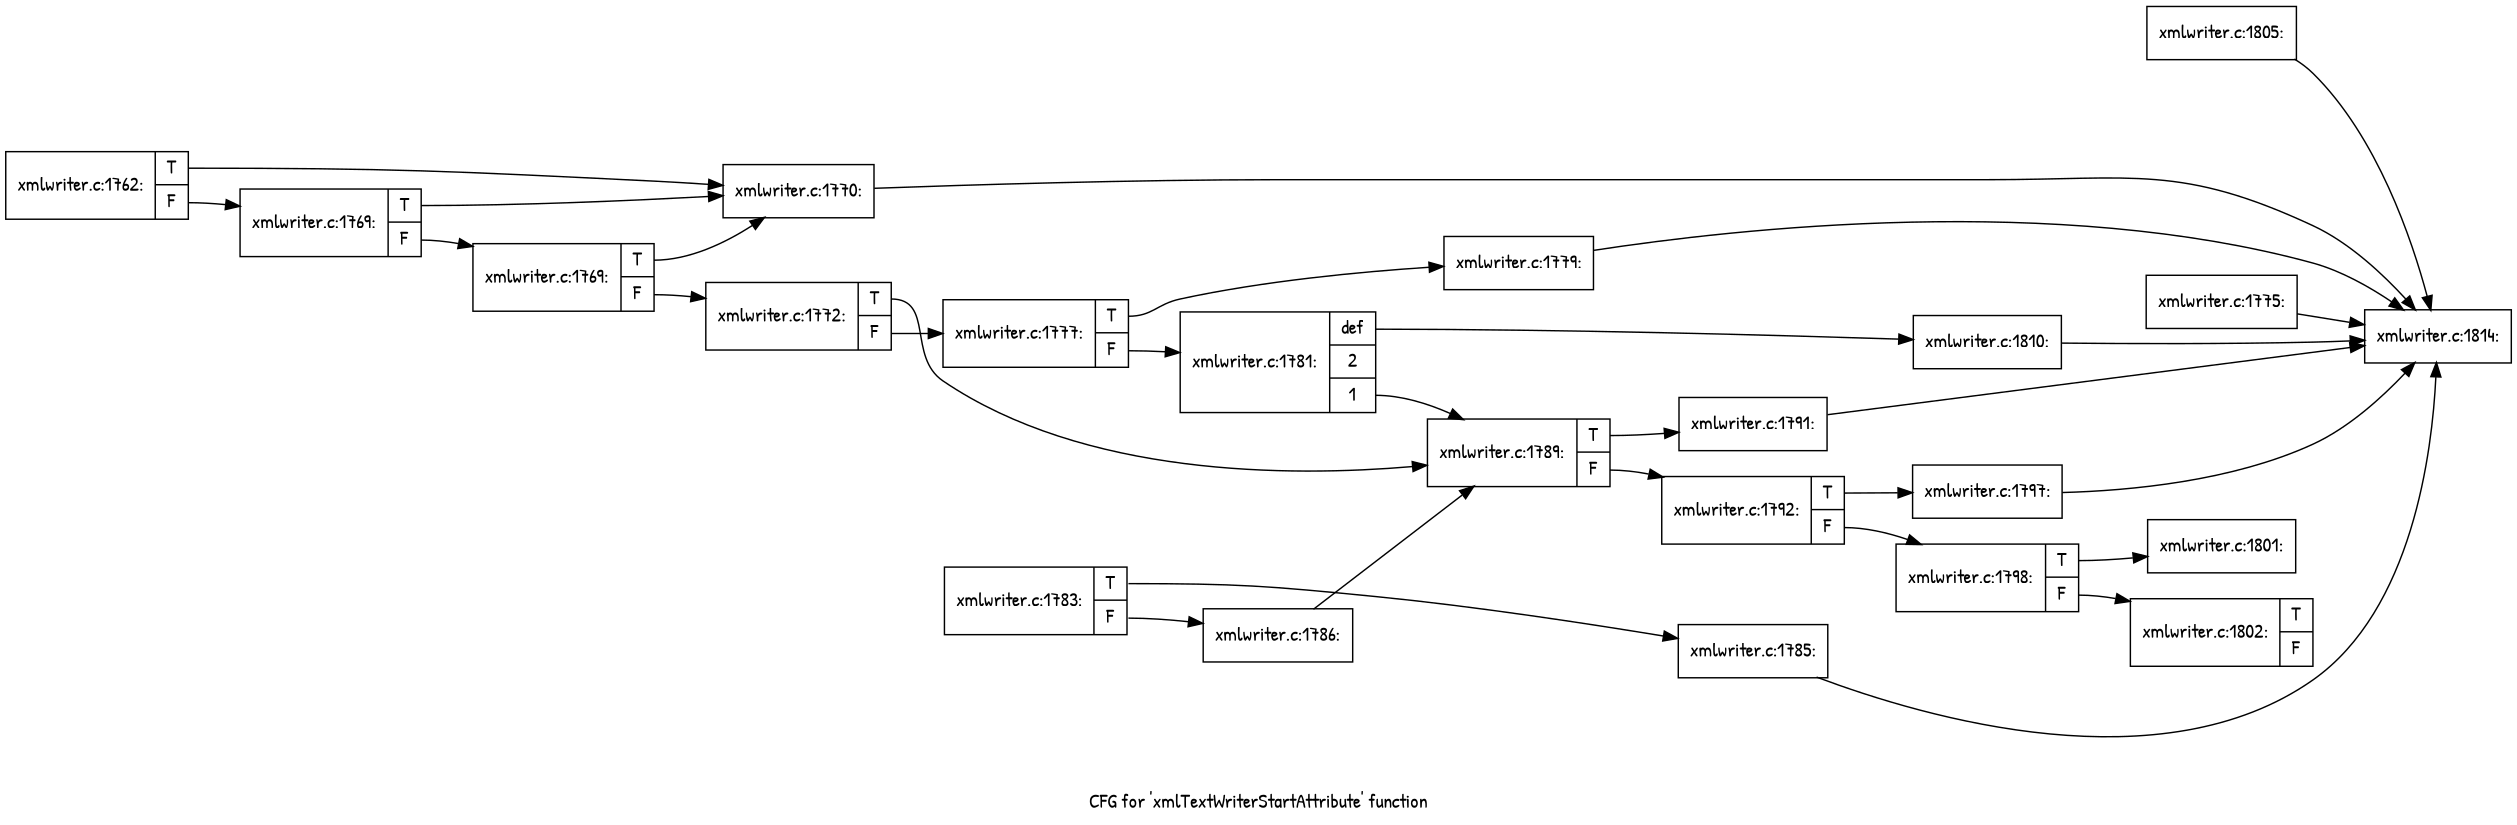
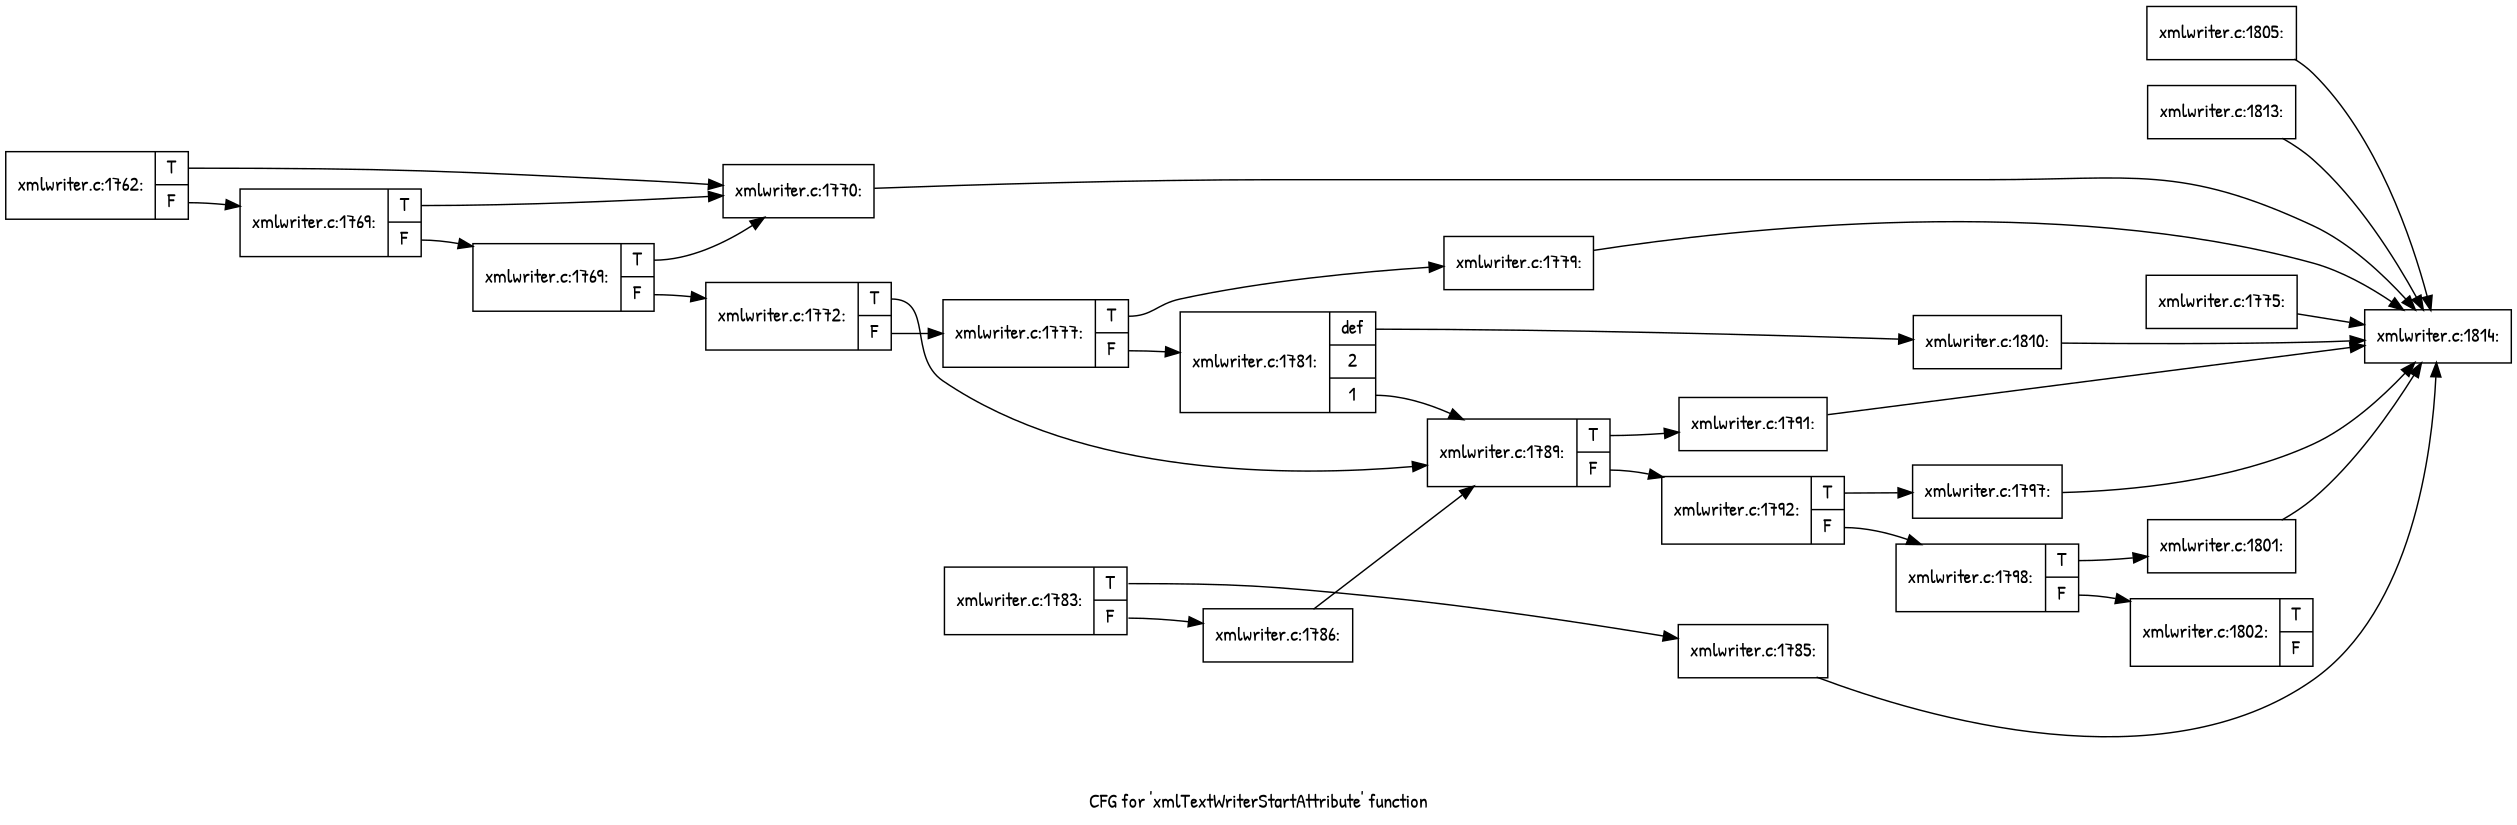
  digraph {
    fontname="Patrick Hand"
    label="CFG for 'xmlTextWriterStartAttribute' function"
    rankdir=LR
    node [fontname="Patrick Hand" shape=record]
    edge [fontname="Patrick Hand"]
    n1 [label="{xmlwriter.c:1762:|{<s0>T|<s1>F}}"]
    n2 [label="{xmlwriter.c:1770:}"]
    n3 [label="{xmlwriter.c:1769:|{<s0>T|<s1>F}}"]
    n4 [label="{xmlwriter.c:1814:}"]
    n5 [label="{xmlwriter.c:1769:|{<s0>T|<s1>F}}"]
    n6 [label="{xmlwriter.c:1772:|{<s0>T|<s1>F}}"]
    n7 [label="{xmlwriter.c:1777:|{<s0>T|<s1>F}}"]
    n8 [label="{xmlwriter.c:1789:|{<s0>T|<s1>F}}"]
    n9 [label="{xmlwriter.c:1775:}"]
    n10 [label="{xmlwriter.c:1779:}"]
    n11 [label="{xmlwriter.c:1781:|{<s0>def|<s1>2|<s2>1}}"]
    n12 [label="{xmlwriter.c:1810:}"]
    n13 [label="{xmlwriter.c:1783:|{<s0>T|<s1>F}}"]
    n14 [label="{xmlwriter.c:1785:}"]
    n15 [label="{xmlwriter.c:1786:}"]
    n16 [label="{xmlwriter.c:1791:}"]
    n17 [label="{xmlwriter.c:1792:|{<s0>T|<s1>F}}"]
    n18 [label="{xmlwriter.c:1797:}"]
    n19 [label="{xmlwriter.c:1798:|{<s0>T|<s1>F}}"]
    n20 [label="{xmlwriter.c:1801:}"]
    n21 [label="{xmlwriter.c:1802:|{<s0>T|<s1>F}}"]
    n22 [label="{xmlwriter.c:1805:}"]
+   n23 [label="{xmlwriter.c:1813:}"]
    n1 -> n2 [tailport=s0]
    n1 -> n3 [tailport=s1]
    n2 -> n4
    n3 -> n2 [tailport=s0]
    n3 -> n5 [tailport=s1]
    n5 -> n2 [tailport=s0]
    n5 -> n6 [tailport=s1]
    n6 -> n7 [tailport=s1]
    n6 -> n8 [tailport=s0]
    n7 -> n10 [tailport=s0]
    n7 -> n11 [tailport=s1]
    n8 -> n16 [tailport=s0]
    n8 -> n17 [tailport=s1]
    n9 -> n4
    n10 -> n4
    n11 -> n8 [tailport=s2]
    n11 -> n12 [tailport=s0]
    n12 -> n4
    n13 -> n14 [tailport=s0]
    n13 -> n15 [tailport=s1]
    n14 -> n4
    n15 -> n8
    n16 -> n4
    n17 -> n18 [tailport=s0]
    n17 -> n19 [tailport=s1]
    n18 -> n4
    n19 -> n20 [tailport=s0]
    n19 -> n21 [tailport=s1]
+   n20 -> n4
    n22 -> n4
+   n23 -> n4
  }
